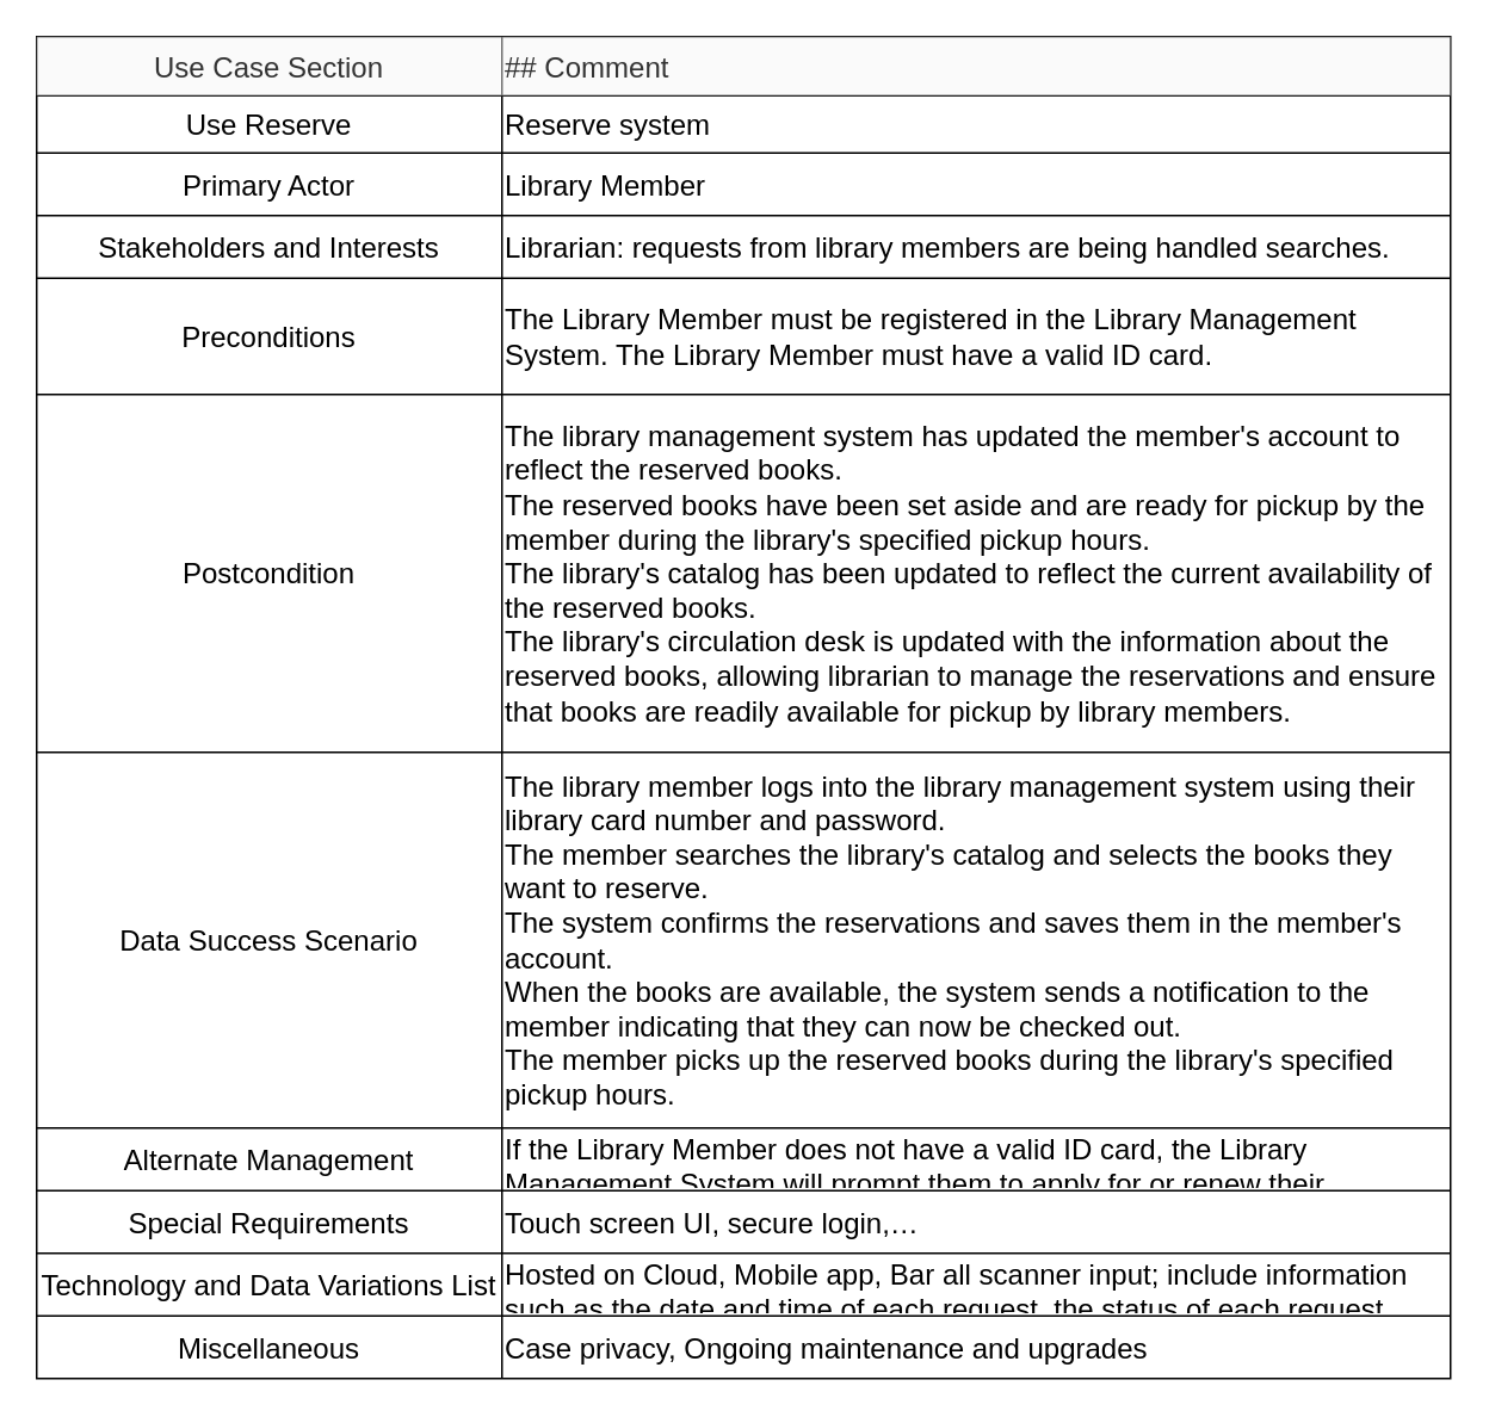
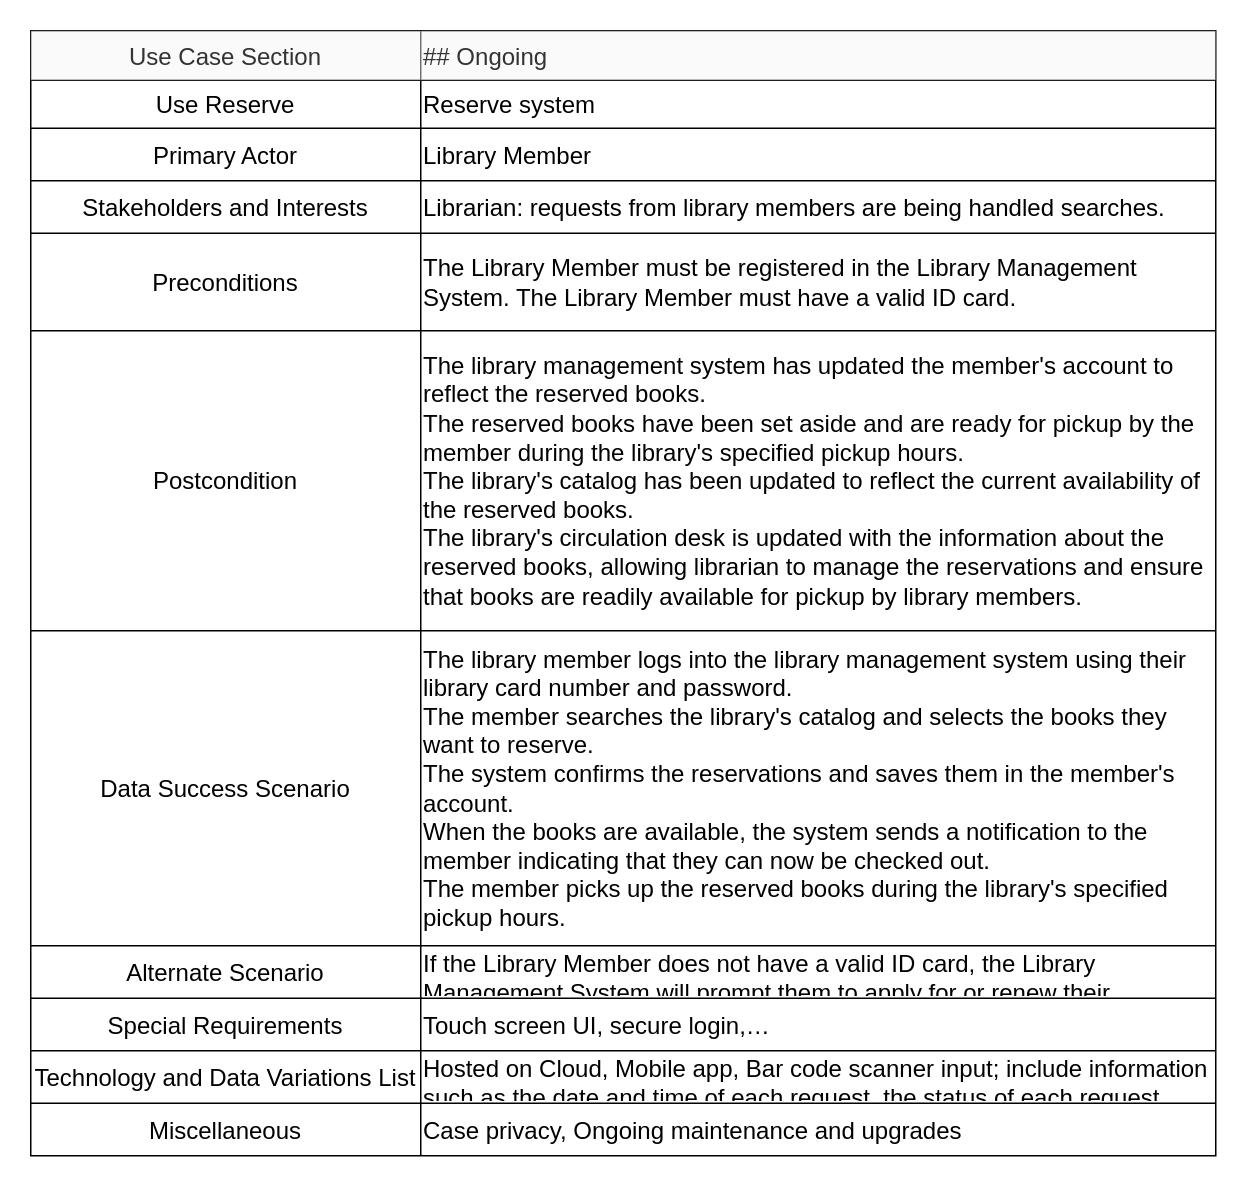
  <mxCell id="0" />
  <mxCell id="1" parent="0" />
  <mxCell id="2" value="" style="shape=table;startSize=0;container=1;collapsible=0;childLayout=tableLayout;fontSize=12;" parent="1" vertex="1"><mxGeometry x="20" y="20" width="790" height="750" as="geometry" /></mxCell>
  <mxCell id="3" value="" style="shape=tableRow;horizontal=0;startSize=0;swimlaneHead=0;swimlaneBody=0;strokeColor=inherit;top=0;left=0;bottom=0;right=0;collapsible=0;dropTarget=0;fillColor=none;points=[[0,0.5],[1,0.5]];portConstraint=eastwest;fontSize=16;" parent="2" vertex="1"><mxGeometry width="790" height="33" as="geometry" /></mxCell>
  <mxCell id="4" value="Use Case Section" style="shape=partialRectangle;html=1;whiteSpace=wrap;connectable=0;strokeColor=#666666;overflow=hidden;fillColor=#f5f5f5;top=0;left=0;bottom=0;right=0;pointerEvents=1;fontSize=16;fontColor=#333333;opacity=50;" parent="3" vertex="1"><mxGeometry width="260" height="33" as="geometry"><mxRectangle width="260" height="33" as="alternateBounds" /></mxGeometry></mxCell>
- <mxCell id="5" value="## Comment" style="shape=partialRectangle;html=1;whiteSpace=wrap;connectable=0;strokeColor=#666666;overflow=hidden;fillColor=#f5f5f5;top=0;left=0;bottom=0;right=0;pointerEvents=1;fontSize=16;fontColor=#333333;opacity=50;align=left;" parent="3" vertex="1"><mxGeometry x="260" width="530" height="33" as="geometry"><mxRectangle width="530" height="33" as="alternateBounds" /></mxGeometry></mxCell>
+ <mxCell id="5" value="## Ongoing" style="shape=partialRectangle;html=1;whiteSpace=wrap;connectable=0;strokeColor=#666666;overflow=hidden;fillColor=#f5f5f5;top=0;left=0;bottom=0;right=0;pointerEvents=1;fontSize=16;fontColor=#333333;opacity=50;align=left;" parent="3" vertex="1"><mxGeometry x="260" width="530" height="33" as="geometry"><mxRectangle width="530" height="33" as="alternateBounds" /></mxGeometry></mxCell>
  <mxCell id="6" value="" style="shape=tableRow;horizontal=0;startSize=0;swimlaneHead=0;swimlaneBody=0;strokeColor=inherit;top=0;left=0;bottom=0;right=0;collapsible=0;dropTarget=0;fillColor=none;points=[[0,0.5],[1,0.5]];portConstraint=eastwest;fontSize=16;" parent="2" vertex="1"><mxGeometry y="33" width="790" height="32" as="geometry" /></mxCell>
  <mxCell id="7" value="Use Reserve" style="shape=partialRectangle;html=1;whiteSpace=wrap;connectable=0;strokeColor=inherit;overflow=hidden;fillColor=none;top=0;left=0;bottom=0;right=0;pointerEvents=1;fontSize=16;" parent="6" vertex="1"><mxGeometry width="260" height="32" as="geometry"><mxRectangle width="260" height="32" as="alternateBounds" /></mxGeometry></mxCell>
  <mxCell id="8" value="Reserve system" style="shape=partialRectangle;html=1;whiteSpace=wrap;connectable=0;strokeColor=inherit;overflow=hidden;fillColor=none;top=0;left=0;bottom=0;right=0;pointerEvents=1;fontSize=16;align=left;" parent="6" vertex="1"><mxGeometry x="260" width="530" height="32" as="geometry"><mxRectangle width="530" height="32" as="alternateBounds" /></mxGeometry></mxCell>
  <mxCell id="9" value="" style="shape=tableRow;horizontal=0;startSize=0;swimlaneHead=0;swimlaneBody=0;strokeColor=inherit;top=0;left=0;bottom=0;right=0;collapsible=0;dropTarget=0;fillColor=none;points=[[0,0.5],[1,0.5]];portConstraint=eastwest;fontSize=16;" parent="2" vertex="1"><mxGeometry y="65" width="790" height="35" as="geometry" /></mxCell>
  <mxCell id="10" value="Primary Actor" style="shape=partialRectangle;html=1;whiteSpace=wrap;connectable=0;strokeColor=inherit;overflow=hidden;fillColor=none;top=0;left=0;bottom=0;right=0;pointerEvents=1;fontSize=16;" parent="9" vertex="1"><mxGeometry width="260" height="35" as="geometry"><mxRectangle width="260" height="35" as="alternateBounds" /></mxGeometry></mxCell>
  <mxCell id="11" value="Library Member" style="shape=partialRectangle;html=1;whiteSpace=wrap;connectable=0;strokeColor=inherit;overflow=hidden;fillColor=none;top=0;left=0;bottom=0;right=0;pointerEvents=1;fontSize=16;align=left;" parent="9" vertex="1"><mxGeometry x="260" width="530" height="35" as="geometry"><mxRectangle width="530" height="35" as="alternateBounds" /></mxGeometry></mxCell>
  <mxCell id="12" style="shape=tableRow;horizontal=0;startSize=0;swimlaneHead=0;swimlaneBody=0;strokeColor=inherit;top=0;left=0;bottom=0;right=0;collapsible=0;dropTarget=0;fillColor=none;points=[[0,0.5],[1,0.5]];portConstraint=eastwest;fontSize=16;" parent="2" vertex="1"><mxGeometry y="100" width="790" height="35" as="geometry" /></mxCell>
  <mxCell id="13" value="Stakeholders and Interests" style="shape=partialRectangle;html=1;whiteSpace=wrap;connectable=0;strokeColor=inherit;overflow=hidden;fillColor=none;top=0;left=0;bottom=0;right=0;pointerEvents=1;fontSize=16;" parent="12" vertex="1"><mxGeometry width="260" height="35" as="geometry"><mxRectangle width="260" height="35" as="alternateBounds" /></mxGeometry></mxCell>
  <mxCell id="14" value="Librarian: requests from library members are being handled searches." style="shape=partialRectangle;html=1;whiteSpace=wrap;connectable=0;strokeColor=inherit;overflow=hidden;fillColor=none;top=0;left=0;bottom=0;right=0;pointerEvents=1;fontSize=16;align=left;" parent="12" vertex="1"><mxGeometry x="260" width="530" height="35" as="geometry"><mxRectangle width="530" height="35" as="alternateBounds" /></mxGeometry></mxCell>
  <mxCell id="15" style="shape=tableRow;horizontal=0;startSize=0;swimlaneHead=0;swimlaneBody=0;strokeColor=inherit;top=0;left=0;bottom=0;right=0;collapsible=0;dropTarget=0;fillColor=none;points=[[0,0.5],[1,0.5]];portConstraint=eastwest;fontSize=16;" parent="2" vertex="1"><mxGeometry y="135" width="790" height="65" as="geometry" /></mxCell>
  <mxCell id="16" value="Preconditions" style="shape=partialRectangle;html=1;whiteSpace=wrap;connectable=0;strokeColor=inherit;overflow=hidden;fillColor=none;top=0;left=0;bottom=0;right=0;pointerEvents=1;fontSize=16;" parent="15" vertex="1"><mxGeometry width="260" height="65" as="geometry"><mxRectangle width="260" height="65" as="alternateBounds" /></mxGeometry></mxCell>
  <mxCell id="17" value="The Library Member must be registered in the Library Management System. The Library Member must have a valid ID card." style="shape=partialRectangle;html=1;whiteSpace=wrap;connectable=0;strokeColor=inherit;overflow=hidden;fillColor=none;top=0;left=0;bottom=0;right=0;pointerEvents=1;fontSize=16;align=left;" parent="15" vertex="1"><mxGeometry x="260" width="530" height="65" as="geometry"><mxRectangle width="530" height="65" as="alternateBounds" /></mxGeometry></mxCell>
  <mxCell id="18" style="shape=tableRow;horizontal=0;startSize=0;swimlaneHead=0;swimlaneBody=0;strokeColor=inherit;top=0;left=0;bottom=0;right=0;collapsible=0;dropTarget=0;fillColor=none;points=[[0,0.5],[1,0.5]];portConstraint=eastwest;fontSize=16;" parent="2" vertex="1"><mxGeometry y="200" width="790" height="200" as="geometry" /></mxCell>
  <mxCell id="19" value="Postcondition" style="shape=partialRectangle;html=1;whiteSpace=wrap;connectable=0;strokeColor=inherit;overflow=hidden;fillColor=none;top=0;left=0;bottom=0;right=0;pointerEvents=1;fontSize=16;" parent="18" vertex="1"><mxGeometry width="260" height="200" as="geometry"><mxRectangle width="260" height="200" as="alternateBounds" /></mxGeometry></mxCell>
  <mxCell id="20" value="&lt;div&gt;The library management system has updated the member's account to reflect the reserved books.&lt;/div&gt;&lt;div&gt;The reserved books have been set aside and are ready for pickup by the member during the library's specified pickup hours.&lt;/div&gt;&lt;div&gt;The library's catalog has been updated to reflect the current availability of the reserved books.&lt;/div&gt;&lt;div&gt;The library's circulation desk is updated with the information about the reserved books, allowing librarian to manage the reservations and ensure that books are readily available for pickup by library members.&lt;/div&gt;" style="shape=partialRectangle;html=1;whiteSpace=wrap;connectable=0;strokeColor=inherit;overflow=hidden;fillColor=none;top=0;left=0;bottom=0;right=0;pointerEvents=1;fontSize=16;align=left;" parent="18" vertex="1"><mxGeometry x="260" width="530" height="200" as="geometry"><mxRectangle width="530" height="200" as="alternateBounds" /></mxGeometry></mxCell>
  <mxCell id="21" style="shape=tableRow;horizontal=0;startSize=0;swimlaneHead=0;swimlaneBody=0;strokeColor=inherit;top=0;left=0;bottom=0;right=0;collapsible=0;dropTarget=0;fillColor=none;points=[[0,0.5],[1,0.5]];portConstraint=eastwest;fontSize=16;" parent="2" vertex="1"><mxGeometry y="400" width="790" height="210" as="geometry" /></mxCell>
  <mxCell id="22" value="Data Success Scenario" style="shape=partialRectangle;html=1;whiteSpace=wrap;connectable=0;strokeColor=inherit;overflow=hidden;fillColor=none;top=0;left=0;bottom=0;right=0;pointerEvents=1;fontSize=16;" parent="21" vertex="1"><mxGeometry width="260" height="210" as="geometry"><mxRectangle width="260" height="210" as="alternateBounds" /></mxGeometry></mxCell>
  <mxCell id="23" value="&lt;div&gt;The library member logs into the library management system using their library card number and password.&lt;/div&gt;&lt;div&gt;The member searches the library's catalog and selects the books they want to reserve.&lt;/div&gt;&lt;div&gt;The system confirms the reservations and saves them in the member's account.&lt;/div&gt;&lt;div&gt;When the books are available, the system sends a notification to the member indicating that they can now be checked out.&lt;/div&gt;&lt;div&gt;The member picks up the reserved books during the library's specified pickup hours.&lt;/div&gt;" style="shape=partialRectangle;html=1;whiteSpace=wrap;connectable=0;strokeColor=inherit;overflow=hidden;fillColor=none;top=0;left=0;bottom=0;right=0;pointerEvents=1;fontSize=16;align=left;" parent="21" vertex="1"><mxGeometry x="260" width="530" height="210" as="geometry"><mxRectangle width="530" height="210" as="alternateBounds" /></mxGeometry></mxCell>
  <mxCell id="24" style="shape=tableRow;horizontal=0;startSize=0;swimlaneHead=0;swimlaneBody=0;strokeColor=inherit;top=0;left=0;bottom=0;right=0;collapsible=0;dropTarget=0;fillColor=none;points=[[0,0.5],[1,0.5]];portConstraint=eastwest;fontSize=16;" parent="2" vertex="1"><mxGeometry y="610" width="790" height="35" as="geometry" /></mxCell>
- <mxCell id="25" value="Alternate Management" style="shape=partialRectangle;html=1;whiteSpace=wrap;connectable=0;strokeColor=inherit;overflow=hidden;fillColor=none;top=0;left=0;bottom=0;right=0;pointerEvents=1;fontSize=16;" parent="24" vertex="1"><mxGeometry width="260" height="35" as="geometry"><mxRectangle width="260" height="35" as="alternateBounds" /></mxGeometry></mxCell>
+ <mxCell id="25" value="Alternate Scenario" style="shape=partialRectangle;html=1;whiteSpace=wrap;connectable=0;strokeColor=inherit;overflow=hidden;fillColor=none;top=0;left=0;bottom=0;right=0;pointerEvents=1;fontSize=16;" parent="24" vertex="1"><mxGeometry width="260" height="35" as="geometry"><mxRectangle width="260" height="35" as="alternateBounds" /></mxGeometry></mxCell>
  <mxCell id="26" value="&lt;div&gt;If the Library Member does not have a valid ID card, the Library Management System will prompt them to apply for or renew their membership.&lt;/div&gt;&lt;div&gt;If all copies of a book are checked out, the system allows library members to join a waiting list for the book. The system sends a notification to the first person on the waiting list when a copy becomes available.&lt;/div&gt;" style="shape=partialRectangle;html=1;whiteSpace=wrap;connectable=0;strokeColor=inherit;overflow=hidden;fillColor=none;top=0;left=0;bottom=0;right=0;pointerEvents=1;fontSize=16;align=left;" parent="24" vertex="1"><mxGeometry x="260" width="530" height="35" as="geometry"><mxRectangle width="530" height="35" as="alternateBounds" /></mxGeometry></mxCell>
  <mxCell id="27" style="shape=tableRow;horizontal=0;startSize=0;swimlaneHead=0;swimlaneBody=0;strokeColor=inherit;top=0;left=0;bottom=0;right=0;collapsible=0;dropTarget=0;fillColor=none;points=[[0,0.5],[1,0.5]];portConstraint=eastwest;fontSize=16;" parent="2" vertex="1"><mxGeometry y="645" width="790" height="35" as="geometry" /></mxCell>
  <mxCell id="28" value="Special Requirements" style="shape=partialRectangle;html=1;whiteSpace=wrap;connectable=0;strokeColor=inherit;overflow=hidden;fillColor=none;top=0;left=0;bottom=0;right=0;pointerEvents=1;fontSize=16;" parent="27" vertex="1"><mxGeometry width="260" height="35" as="geometry"><mxRectangle width="260" height="35" as="alternateBounds" /></mxGeometry></mxCell>
  <mxCell id="29" value="Touch screen UI, secure login,…" style="shape=partialRectangle;html=1;whiteSpace=wrap;connectable=0;strokeColor=inherit;overflow=hidden;fillColor=none;top=0;left=0;bottom=0;right=0;pointerEvents=1;fontSize=16;align=left;" parent="27" vertex="1"><mxGeometry x="260" width="530" height="35" as="geometry"><mxRectangle width="530" height="35" as="alternateBounds" /></mxGeometry></mxCell>
  <mxCell id="30" style="shape=tableRow;horizontal=0;startSize=0;swimlaneHead=0;swimlaneBody=0;strokeColor=inherit;top=0;left=0;bottom=0;right=0;collapsible=0;dropTarget=0;fillColor=none;points=[[0,0.5],[1,0.5]];portConstraint=eastwest;fontSize=16;" parent="2" vertex="1"><mxGeometry y="680" width="790" height="35" as="geometry" /></mxCell>
  <mxCell id="31" value="Technology and Data Variations List" style="shape=partialRectangle;html=1;whiteSpace=wrap;connectable=0;strokeColor=inherit;overflow=hidden;fillColor=none;top=0;left=0;bottom=0;right=0;pointerEvents=1;fontSize=16;" parent="30" vertex="1"><mxGeometry width="260" height="35" as="geometry"><mxRectangle width="260" height="35" as="alternateBounds" /></mxGeometry></mxCell>
- <mxCell id="32" value="Hosted on Cloud, Mobile app, Bar all scanner input; include information such as the date and time of each request, the status of each request (e.g., approved, pending, rejected)," style="shape=partialRectangle;html=1;whiteSpace=wrap;connectable=0;strokeColor=inherit;overflow=hidden;fillColor=none;top=0;left=0;bottom=0;right=0;pointerEvents=1;fontSize=16;align=left;" parent="30" vertex="1"><mxGeometry x="260" width="530" height="35" as="geometry"><mxRectangle width="530" height="35" as="alternateBounds" /></mxGeometry></mxCell>
+ <mxCell id="32" value="Hosted on Cloud, Mobile app, Bar code scanner input; include information such as the date and time of each request, the status of each request (e.g., approved, pending, rejected)," style="shape=partialRectangle;html=1;whiteSpace=wrap;connectable=0;strokeColor=inherit;overflow=hidden;fillColor=none;top=0;left=0;bottom=0;right=0;pointerEvents=1;fontSize=16;align=left;" parent="30" vertex="1"><mxGeometry x="260" width="530" height="35" as="geometry"><mxRectangle width="530" height="35" as="alternateBounds" /></mxGeometry></mxCell>
  <mxCell id="33" style="shape=tableRow;horizontal=0;startSize=0;swimlaneHead=0;swimlaneBody=0;strokeColor=inherit;top=0;left=0;bottom=0;right=0;collapsible=0;dropTarget=0;fillColor=none;points=[[0,0.5],[1,0.5]];portConstraint=eastwest;fontSize=16;" parent="2" vertex="1"><mxGeometry y="715" width="790" height="35" as="geometry" /></mxCell>
  <mxCell id="34" value="Miscellaneous" style="shape=partialRectangle;html=1;whiteSpace=wrap;connectable=0;strokeColor=inherit;overflow=hidden;fillColor=none;top=0;left=0;bottom=0;right=0;pointerEvents=1;fontSize=16;" parent="33" vertex="1"><mxGeometry width="260" height="35" as="geometry"><mxRectangle width="260" height="35" as="alternateBounds" /></mxGeometry></mxCell>
  <mxCell id="35" value="Case privacy, Ongoing maintenance and upgrades" style="shape=partialRectangle;html=1;whiteSpace=wrap;connectable=0;strokeColor=inherit;overflow=hidden;fillColor=none;top=0;left=0;bottom=0;right=0;pointerEvents=1;fontSize=16;align=left;" parent="33" vertex="1"><mxGeometry x="260" width="530" height="35" as="geometry"><mxRectangle width="530" height="35" as="alternateBounds" /></mxGeometry></mxCell>
